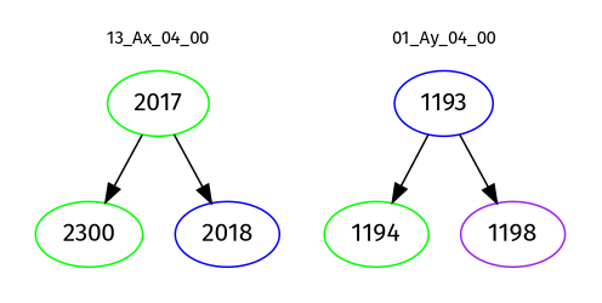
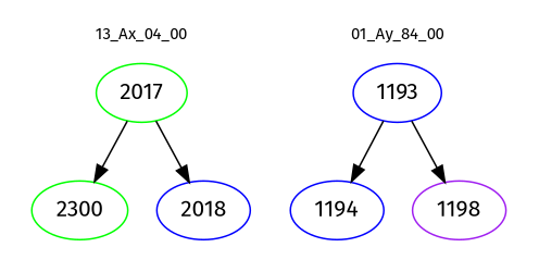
  digraph {
    fontname="Fira Sans"
    node [color=green fontname="Fira Sans"]
    edge [color=black fontname="Fira Sans"]
    n1 [label=2017]
    n2 [label=2300]
    n3 [color=blue label=2018]
    n4 [color=blue label=1193]
-   n5 [label=1194]
+   n5 [color=blue label=1194]
    n6 [color=purple label=1198]
    subgraph cluster_1 {
      color=white
      fontsize=10
      label="13_Ax_04_00"
      n1
      n2
      n3
    }
    subgraph cluster_2 {
      color=white
      fontsize=10
-     label="01_Ay_04_00"
+     label="01_Ay_84_00"
      n4
      n5
      n6
    }
    n1 -> n2
    n1 -> n3
    n4 -> n5
    n4 -> n6
  }
